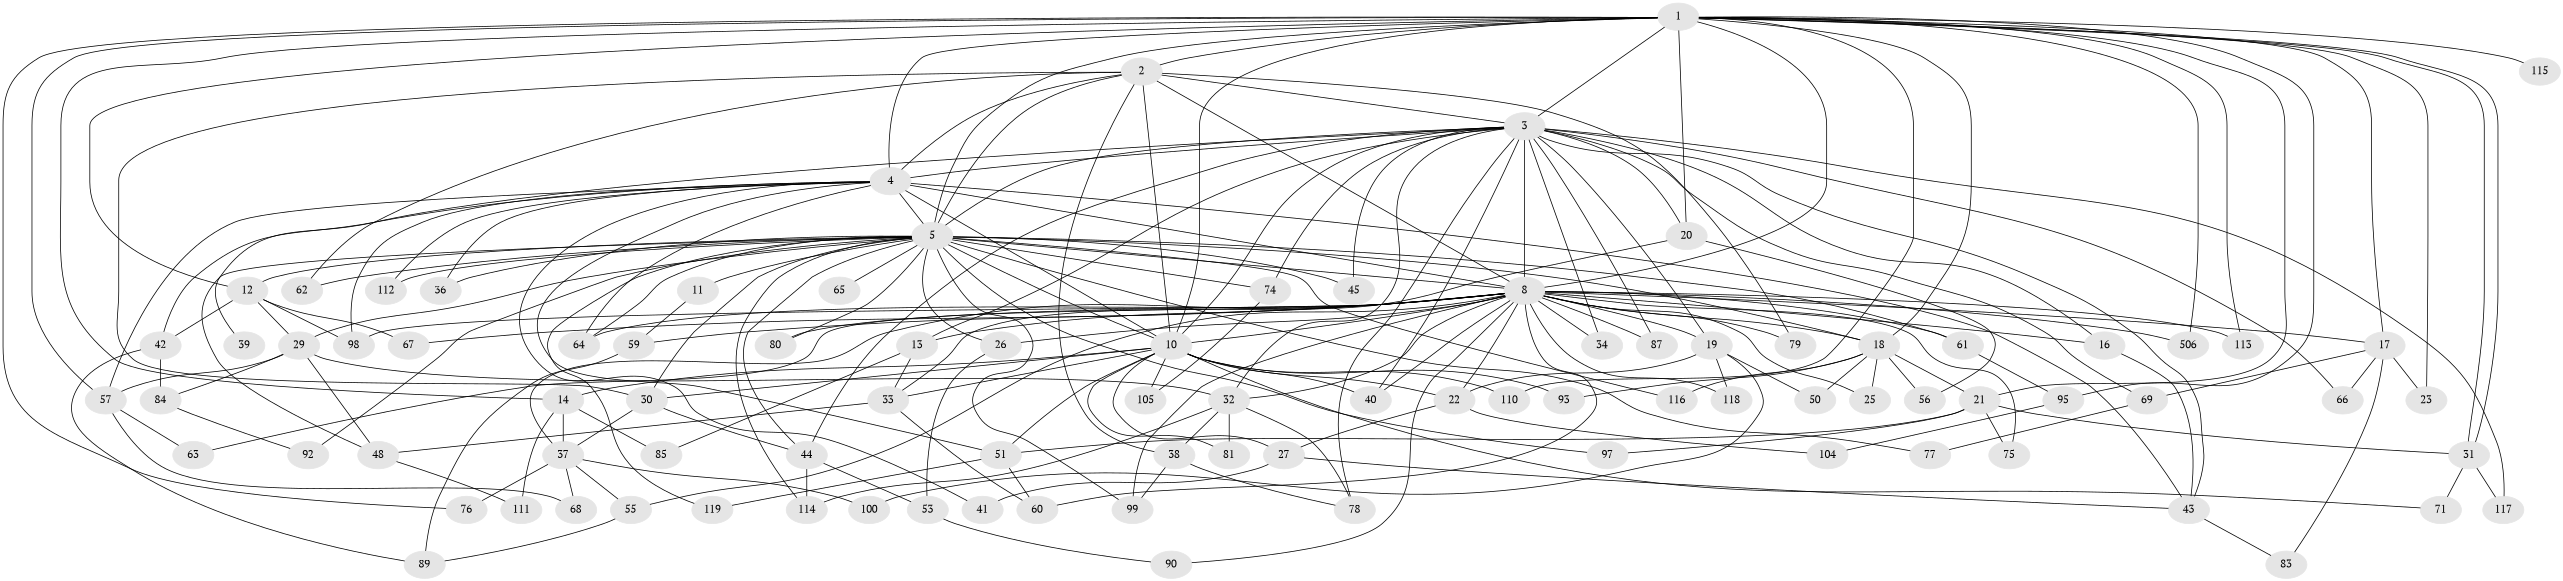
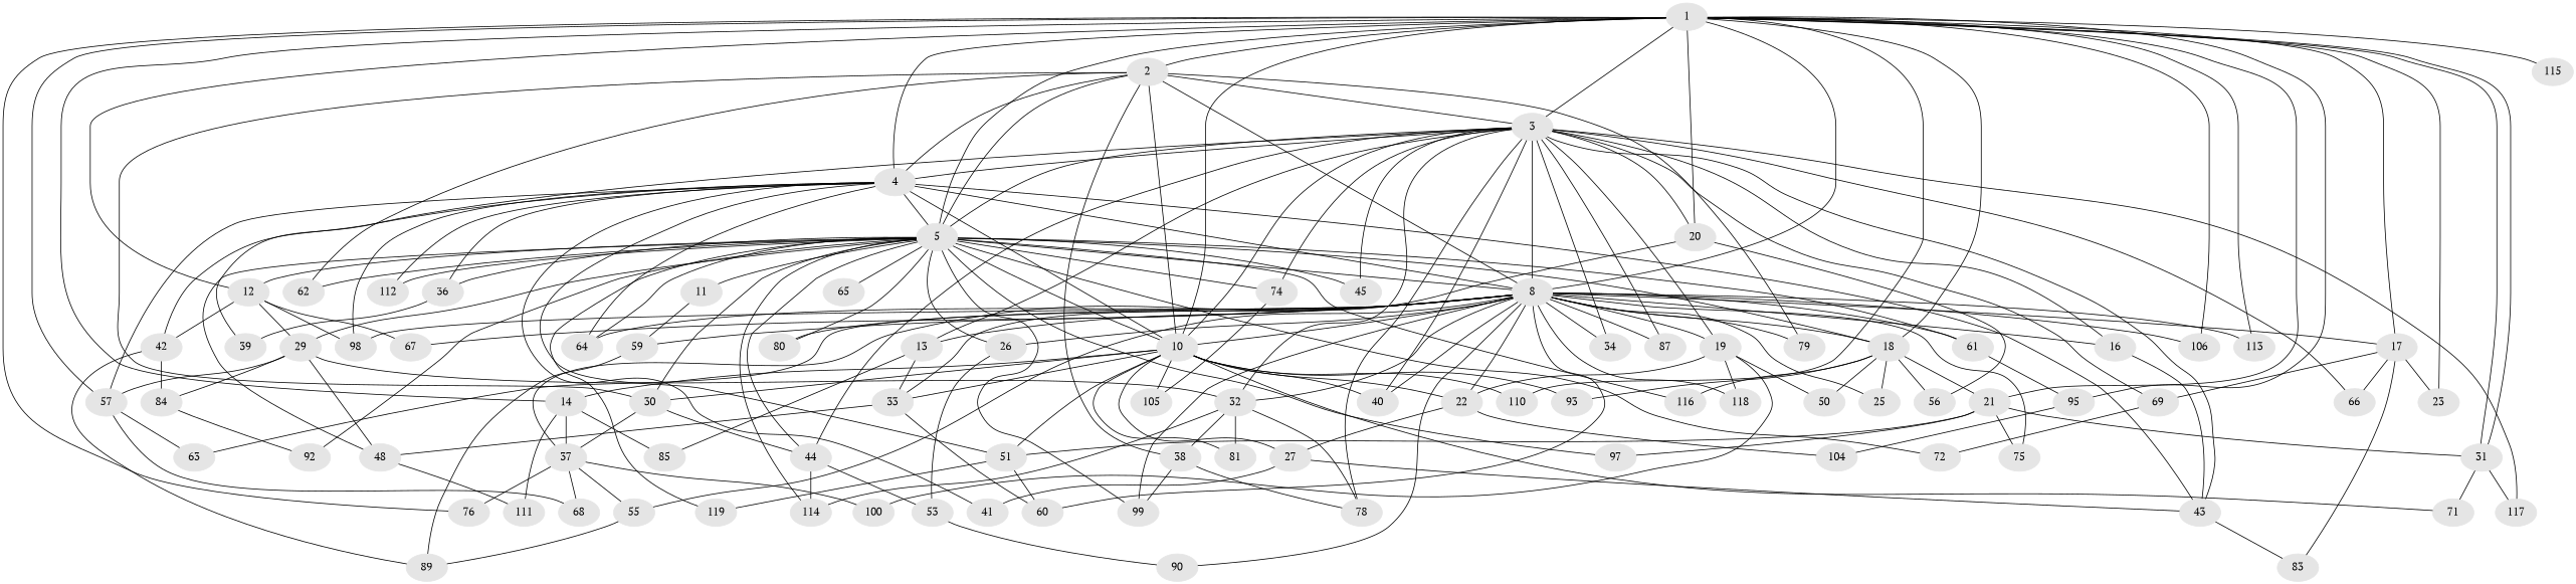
  graph {
    fontname="PT Serif"
    node [color=gray90 fontname="PT Serif" style=filled]
    edge [fontname="PT Serif"]
    1 [super="+6"]
    2 [super="+15"]
    3 [super="+28"]
    4 [super="+24"]
    5 [super="+7"]
    8 [super="+9"]
    10 [super="+58"]
    12 [super="+108"]
    14
    17 [super="+82"]
    18 [super="+35"]
    20
    21
    23
    31 [super="+88"]
    57 [super="+101"]
    76
    95
-   106 [label=506]
+   106
    110
    113
    115
    30 [super="+86"]
    38
    62
    79
    13 [super="+54"]
    16 [super="+91"]
    19 [super="+47"]
    32
    34
    39
    40 [super="+107"]
    43 [super="+52"]
    44 [super="+46"]
    45
    66
    69
    74
    78 [super="+103"]
    87
    117
    36
    41
    42 [super="+94"]
    51 [super="+77"]
    64 [super="+102"]
    98
    112
    11
    26
    29 [super="+120"]
    48 [super="+73"]
    61
    65
-   72 [label=77]
+   72
    80
    92
    97
    99 [super="+109"]
    114
    116
    119
    22 [super="+96"]
    25
    37 [super="+49"]
    55
    59
    60 [super="+70"]
    63
    67
    75
    90
    118
    27
    33
    71
    81
    93
    105
    85
    111
    83
    50
    56
    68
    104
    100
    53
    84
    89
    1 -- 2 [weight=2]
    1 -- 3 [weight=3]
    1 -- 4 [weight=2]
    1 -- 5 [weight=4]
    1 -- 8 [weight=4]
    1 -- 10 [weight=2]
    1 -- 12
    1 -- 14
    1 -- 17
    1 -- 18
    1 -- 20
    1 -- 21
    1 -- 23
    1 -- 31
    1 -- 31
    1 -- 57
    1 -- 76
    1 -- 95
    1 -- 106
    1 -- 110
    1 -- 113
    1 -- 115 [weight=2]
    2 -- 3
    2 -- 4
    2 -- 5 [weight=2]
    2 -- 8 [weight=2]
    2 -- 10 [weight=2]
    2 -- 30
    2 -- 38
    2 -- 62
    2 -- 79
    3 -- 4
    3 -- 5 [weight=2]
    3 -- 8 [weight=2]
    3 -- 10
    3 -- 20
    3 -- 13
    3 -- 16
    3 -- 19
    3 -- 32
    3 -- 34
    3 -- 39
    3 -- 40
    3 -- 43
    3 -- 44
    3 -- 45
    3 -- 66
    3 -- 69
    3 -- 74
    3 -- 78
    3 -- 87
    3 -- 117
    4 -- 5 [weight=2]
    4 -- 8 [weight=3]
    4 -- 10
    4 -- 57
    4 -- 43
    4 -- 36
    4 -- 41
    4 -- 42
    4 -- 51
    4 -- 64
    4 -- 98
    4 -- 112
    5 -- 8 [weight=4]
    5 -- 10 [weight=2]
    5 -- 12
    5 -- 18
    5 -- 30
    5 -- 62
    5 -- 44
    5 -- 45
    5 -- 74
    5 -- 36
    5 -- 64
    5 -- 112
    5 -- 11 [weight=2]
    5 -- 26
    5 -- 29
    5 -- 48
    5 -- 61
    5 -- 65
    5 -- 72
    5 -- 80
    5 -- 92
    5 -- 97
    5 -- 99
    5 -- 114
    5 -- 116
    5 -- 119
    8 -- 10 [weight=2]
    8 -- 17 [weight=2]
    8 -- 18
    8 -- 106
    8 -- 113
    8 -- 79
    8 -- 13
    8 -- 16
    8 -- 19
    8 -- 32
    8 -- 34
    8 -- 40
    8 -- 87
    8 -- 64
    8 -- 98
    8 -- 26
    8 -- 61
    8 -- 80
    8 -- 99
    8 -- 22 [weight=2]
    8 -- 25
    8 -- 37
    8 -- 55
    8 -- 59
    8 -- 60
    8 -- 63
    8 -- 67
    8 -- 75
    8 -- 90
    8 -- 118
    10 -- 14
    10 -- 110
    10 -- 30
    10 -- 40
    10 -- 51
    10 -- 22
    10 -- 27
    10 -- 33
    10 -- 71
    10 -- 81
    10 -- 93
    10 -- 105
    12 -- 42
    12 -- 98
    12 -- 29
    12 -- 67
    14 -- 37
    14 -- 85
    14 -- 111
    17 -- 23
    17 -- 66
    17 -- 69
    17 -- 83
    18 -- 21
    18 -- 116
    18 -- 25
    18 -- 93
    18 -- 50
    18 -- 56
    20 -- 33
    20 -- 56
    21 -- 31
    21 -- 51
    21 -- 97
    21 -- 75
    31 -- 117
    31 -- 71
    57 -- 63
    57 -- 68
    95 -- 104
    30 -- 44
    30 -- 37
    38 -- 78
    38 -- 99
    13 -- 33
    13 -- 85
    16 -- 43
    19 -- 22
    19 -- 118
    19 -- 50
    19 -- 100
    32 -- 38
    32 -- 78
    32 -- 114
    32 -- 81
    43 -- 83
    44 -- 114
    44 -- 53
    69 -- 72
    74 -- 105
+   36 -- 39
    42 -- 84
    42 -- 89
    51 -- 119
    51 -- 60
    11 -- 59
    26 -- 53
    29 -- 57
    29 -- 32
    29 -- 48
    29 -- 84
    48 -- 111
    61 -- 95
    22 -- 27
    22 -- 104
    37 -- 76
    37 -- 55
    37 -- 68
    37 -- 100
    55 -- 89
    59 -- 89
    27 -- 43
    27 -- 41
    33 -- 48
    33 -- 60
    53 -- 90
    84 -- 92
  }
